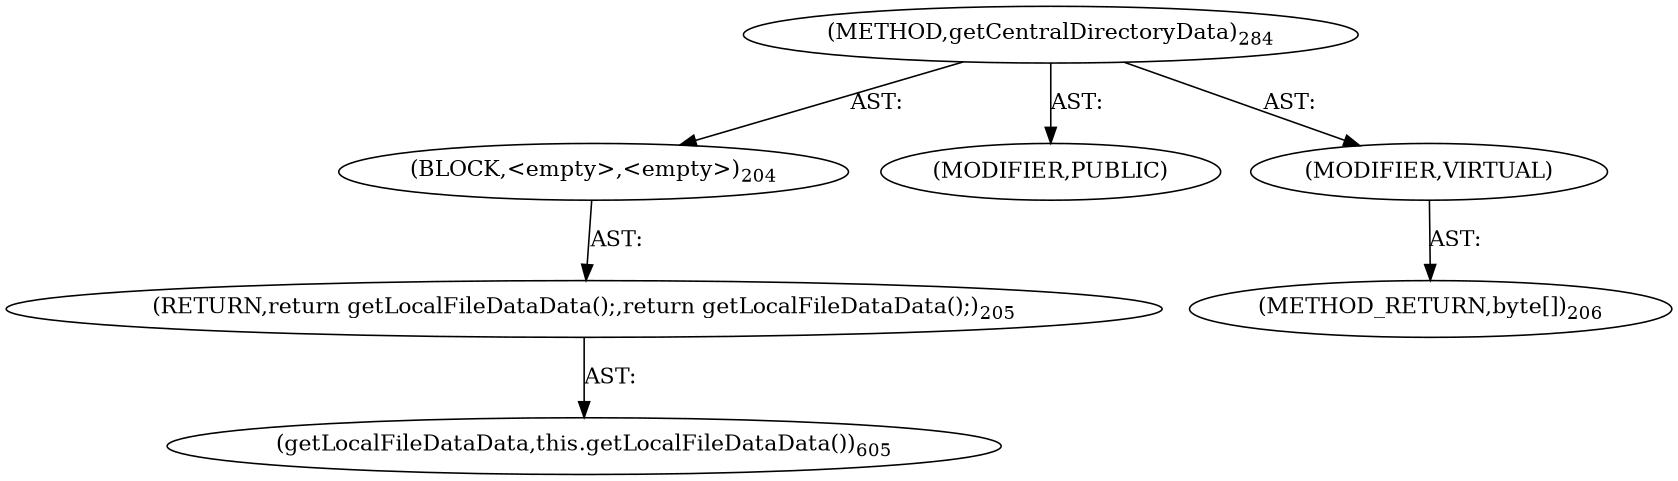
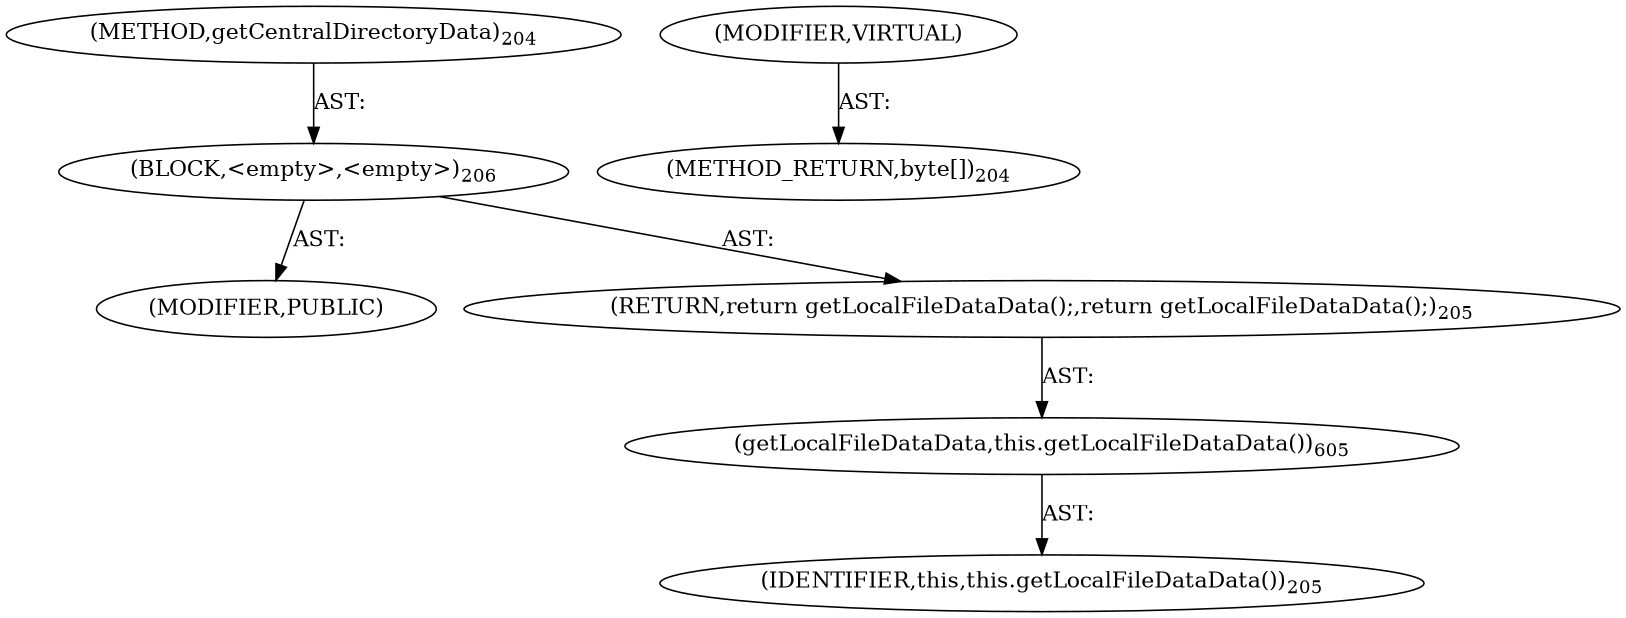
  digraph {
-   n1 [label=<(METHOD,getCentralDirectoryData)<SUB>284</SUB>>]
-   n2 [label=<(BLOCK,&lt;empty&gt;,&lt;empty&gt;)<SUB>204</SUB>>]
+   n1 [label=<(METHOD,getCentralDirectoryData)<SUB>204</SUB>>]
+   n2 [label=<(BLOCK,&lt;empty&gt;,&lt;empty&gt;)<SUB>206</SUB>>]
    n3 [label=<(MODIFIER,PUBLIC)>]
    n4 [label=<(MODIFIER,VIRTUAL)>]
    n5 [label=<(RETURN,return getLocalFileDataData();,return getLocalFileDataData();)<SUB>205</SUB>>]
-   n6 [label=<(METHOD_RETURN,byte[])<SUB>206</SUB>>]
+   n6 [label=<(METHOD_RETURN,byte[])<SUB>204</SUB>>]
    n7 [label=<(getLocalFileDataData,this.getLocalFileDataData())<SUB>605</SUB>>]
+   n8 [label=<(IDENTIFIER,this,this.getLocalFileDataData())<SUB>205</SUB>>]
    n1 -> n2 [label="AST: "]
-   n1 -> n3 [label="AST: "]
-   n1 -> n4 [label="AST: "]
+   n2 -> n3 [label="AST: "]
    n2 -> n5 [label="AST: "]
    n4 -> n6 [label="AST: "]
    n5 -> n7 [label="AST: "]
+   n7 -> n8 [label="AST: "]
  }
